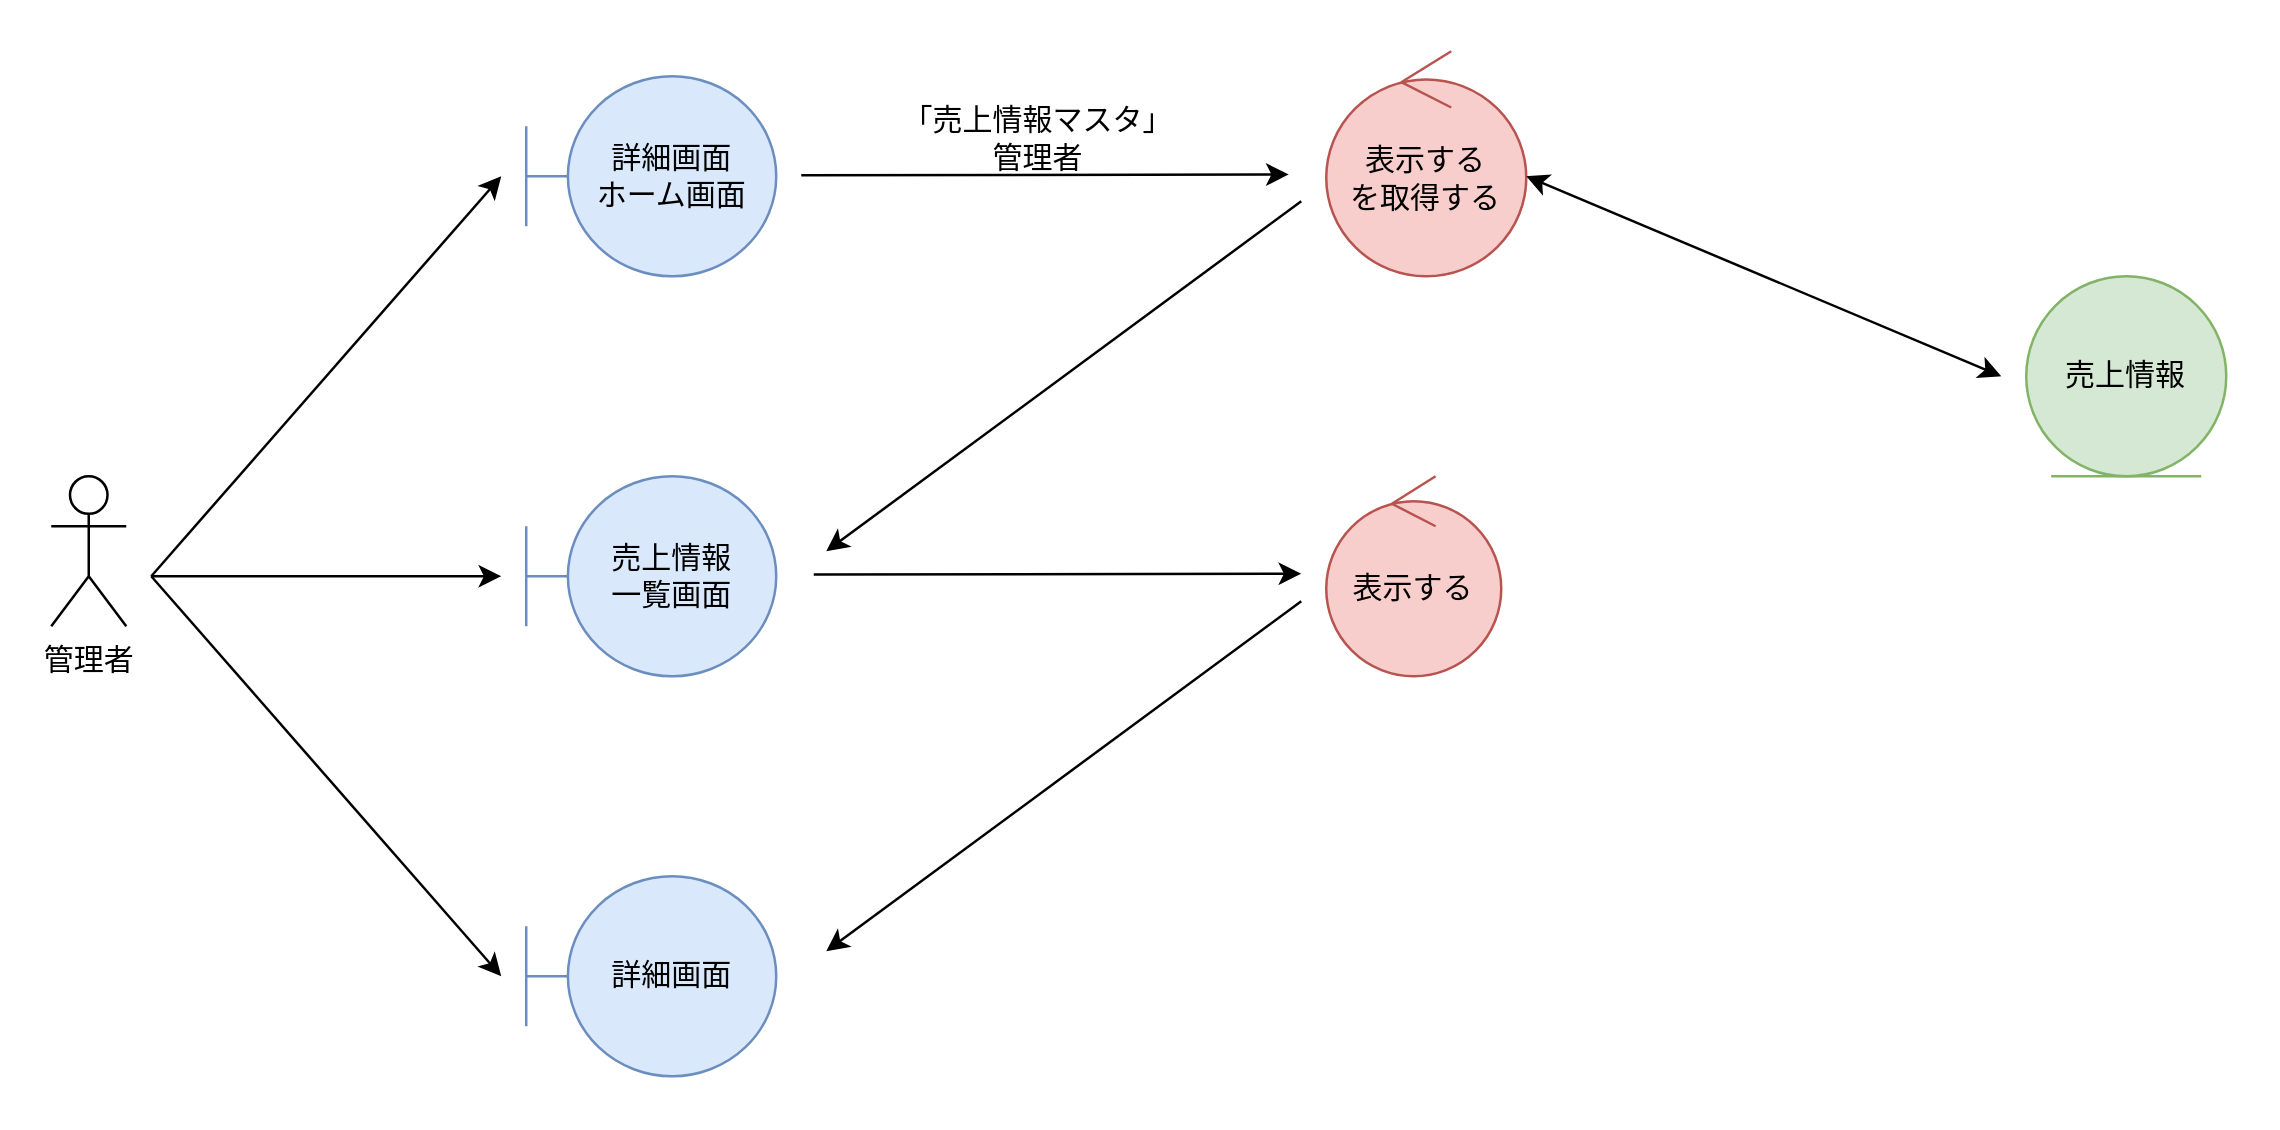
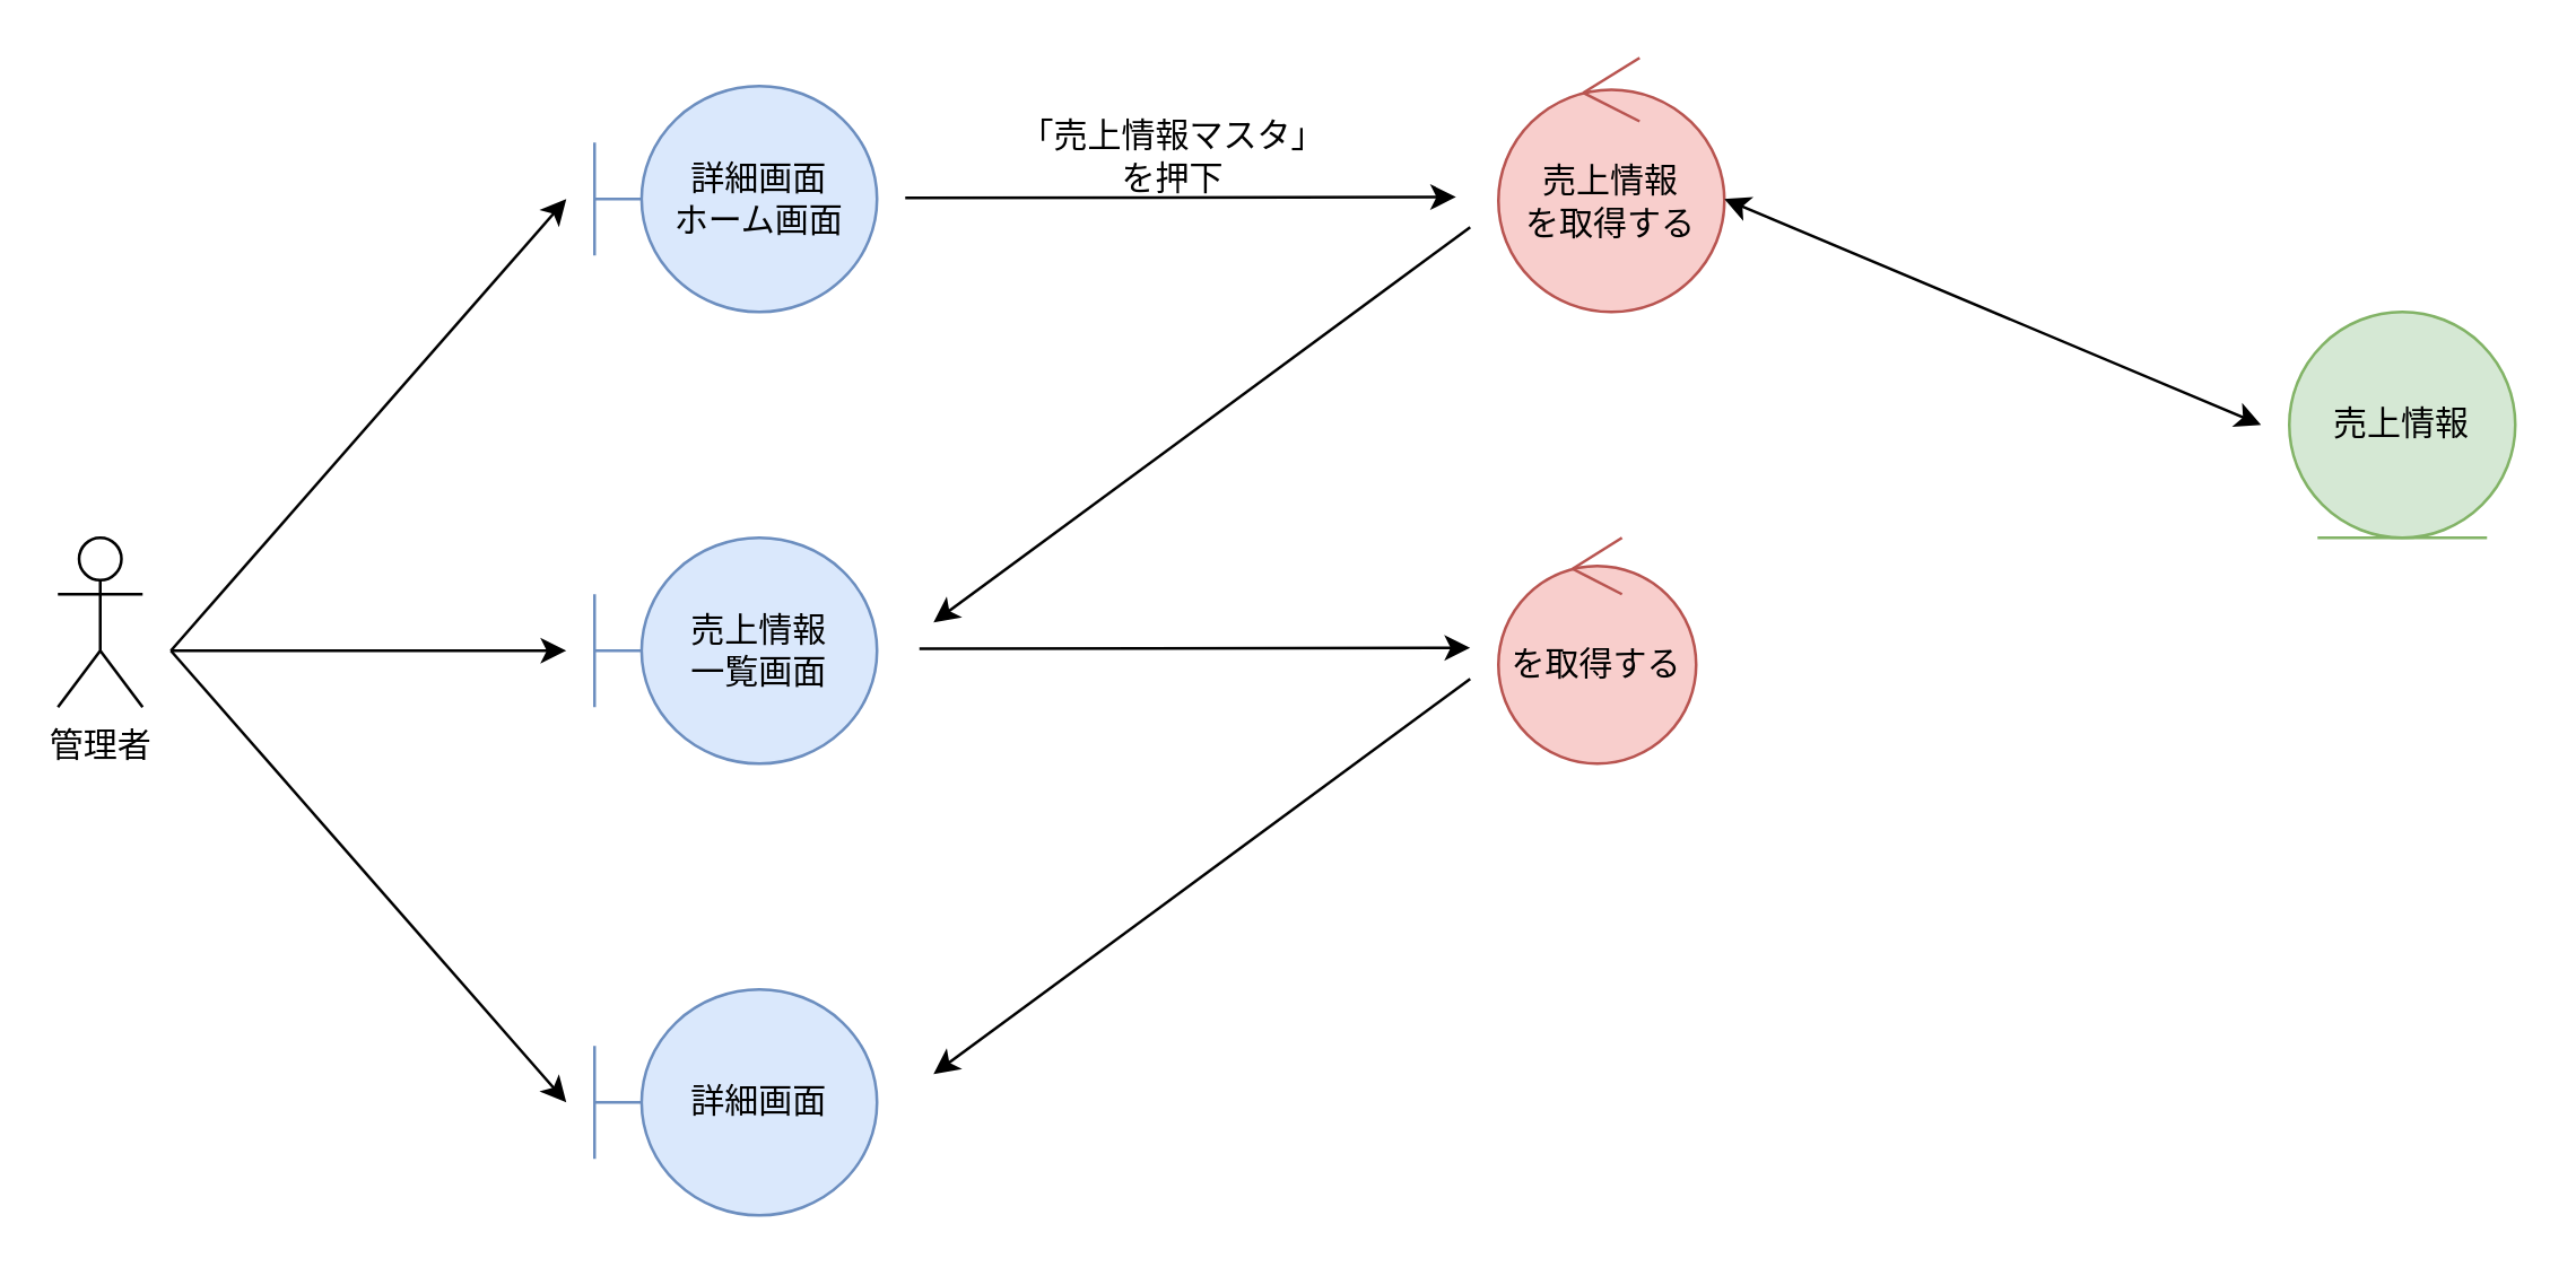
  <mxCell id="0" />
  <mxCell id="1" parent="0" />
  <mxCell id="2" value="管理者&lt;br&gt;" style="shape=umlActor;verticalLabelPosition=bottom;verticalAlign=top;html=1;" vertex="1" parent="1"><mxGeometry x="20" y="190" width="30" height="60" as="geometry" /></mxCell>
  <mxCell id="3" value="詳細画面&lt;br&gt;ホーム画面" style="shape=umlBoundary;whiteSpace=wrap;html=1;fillColor=#dae8fc;strokeColor=#6c8ebf;" vertex="1" parent="1"><mxGeometry x="210" y="30" width="100" height="80" as="geometry" /></mxCell>
  <mxCell id="4" value="売上情報&lt;br&gt;一覧画面" style="shape=umlBoundary;whiteSpace=wrap;html=1;fillColor=#dae8fc;strokeColor=#6c8ebf;" vertex="1" parent="1"><mxGeometry x="210" y="190" width="100" height="80" as="geometry" /></mxCell>
- <mxCell id="5" value="表示する&lt;br&gt;を取得する" style="ellipse;shape=umlControl;whiteSpace=wrap;html=1;fillColor=#f8cecc;strokeColor=#b85450;" vertex="1" parent="1"><mxGeometry x="530" y="20" width="80" height="90" as="geometry" /></mxCell>
+ <mxCell id="5" value="売上情報&lt;br&gt;を取得する" style="ellipse;shape=umlControl;whiteSpace=wrap;html=1;fillColor=#f8cecc;strokeColor=#b85450;" vertex="1" parent="1"><mxGeometry x="530" y="20" width="80" height="90" as="geometry" /></mxCell>
  <mxCell id="6" value="売上情報" style="ellipse;shape=umlEntity;whiteSpace=wrap;html=1;fillColor=#d5e8d4;strokeColor=#82b366;" vertex="1" parent="1"><mxGeometry x="810" y="110" width="80" height="80" as="geometry" /></mxCell>
- <mxCell id="7" value="表示する" style="ellipse;shape=umlControl;whiteSpace=wrap;html=1;fillColor=#f8cecc;strokeColor=#b85450;" vertex="1" parent="1"><mxGeometry x="530" y="190" width="70" height="80" as="geometry" /></mxCell>
+ <mxCell id="7" value="を取得する" style="ellipse;shape=umlControl;whiteSpace=wrap;html=1;fillColor=#f8cecc;strokeColor=#b85450;" vertex="1" parent="1"><mxGeometry x="530" y="190" width="70" height="80" as="geometry" /></mxCell>
  <mxCell id="8" value="" style="endArrow=classic;html=1;rounded=0;" edge="1" parent="1"><mxGeometry width="50" height="50" relative="1" as="geometry"><mxPoint x="325" y="229.29" as="sourcePoint" /><mxPoint x="520" y="229" as="targetPoint" /></mxGeometry></mxCell>
- <mxCell id="9" value="「売上情報マスタ」&lt;br&gt;管理者" style="text;html=1;strokeColor=none;fillColor=none;align=center;verticalAlign=middle;whiteSpace=wrap;rounded=0;" vertex="1" parent="1"><mxGeometry x="330" y="40" width="170" height="30" as="geometry" /></mxCell>
+ <mxCell id="9" value="「売上情報マスタ」&lt;br&gt;を押下" style="text;html=1;strokeColor=none;fillColor=none;align=center;verticalAlign=middle;whiteSpace=wrap;rounded=0;" vertex="1" parent="1"><mxGeometry x="330" y="40" width="170" height="30" as="geometry" /></mxCell>
  <mxCell id="10" value="" style="endArrow=classic;html=1;rounded=0;" edge="1" parent="1"><mxGeometry width="50" height="50" relative="1" as="geometry"><mxPoint x="60" y="230" as="sourcePoint" /><mxPoint x="200" y="70" as="targetPoint" /></mxGeometry></mxCell>
  <mxCell id="11" value="" style="endArrow=classic;html=1;rounded=0;" edge="1" parent="1"><mxGeometry width="50" height="50" relative="1" as="geometry"><mxPoint x="60" y="230" as="sourcePoint" /><mxPoint x="200" y="390" as="targetPoint" /></mxGeometry></mxCell>
  <mxCell id="12" value="" style="endArrow=classic;html=1;rounded=0;" edge="1" parent="1"><mxGeometry width="50" height="50" relative="1" as="geometry"><mxPoint x="60" y="230" as="sourcePoint" /><mxPoint x="200" y="230" as="targetPoint" /></mxGeometry></mxCell>
  <mxCell id="13" value="" style="endArrow=classic;html=1;rounded=0;startArrow=classic;startFill=1;" edge="1" parent="1"><mxGeometry width="50" height="50" relative="1" as="geometry"><mxPoint x="610" y="70" as="sourcePoint" /><mxPoint x="800" y="150" as="targetPoint" /></mxGeometry></mxCell>
  <mxCell id="14" value="" style="endArrow=classic;html=1;rounded=0;" edge="1" parent="1"><mxGeometry width="50" height="50" relative="1" as="geometry"><mxPoint x="320" y="69.58" as="sourcePoint" /><mxPoint x="515" y="69.29" as="targetPoint" /></mxGeometry></mxCell>
  <mxCell id="15" value="" style="endArrow=classic;html=1;rounded=0;" edge="1" parent="1"><mxGeometry width="50" height="50" relative="1" as="geometry"><mxPoint x="520" y="80" as="sourcePoint" /><mxPoint x="330" y="220" as="targetPoint" /></mxGeometry></mxCell>
  <mxCell id="16" value="" style="endArrow=classic;html=1;rounded=0;" edge="1" parent="1"><mxGeometry width="50" height="50" relative="1" as="geometry"><mxPoint x="520" y="240" as="sourcePoint" /><mxPoint x="330" y="380" as="targetPoint" /></mxGeometry></mxCell>
  <mxCell id="17" value="詳細画面" style="shape=umlBoundary;whiteSpace=wrap;html=1;fillColor=#dae8fc;strokeColor=#6c8ebf;" vertex="1" parent="1"><mxGeometry x="210" y="350" width="100" height="80" as="geometry" /></mxCell>
